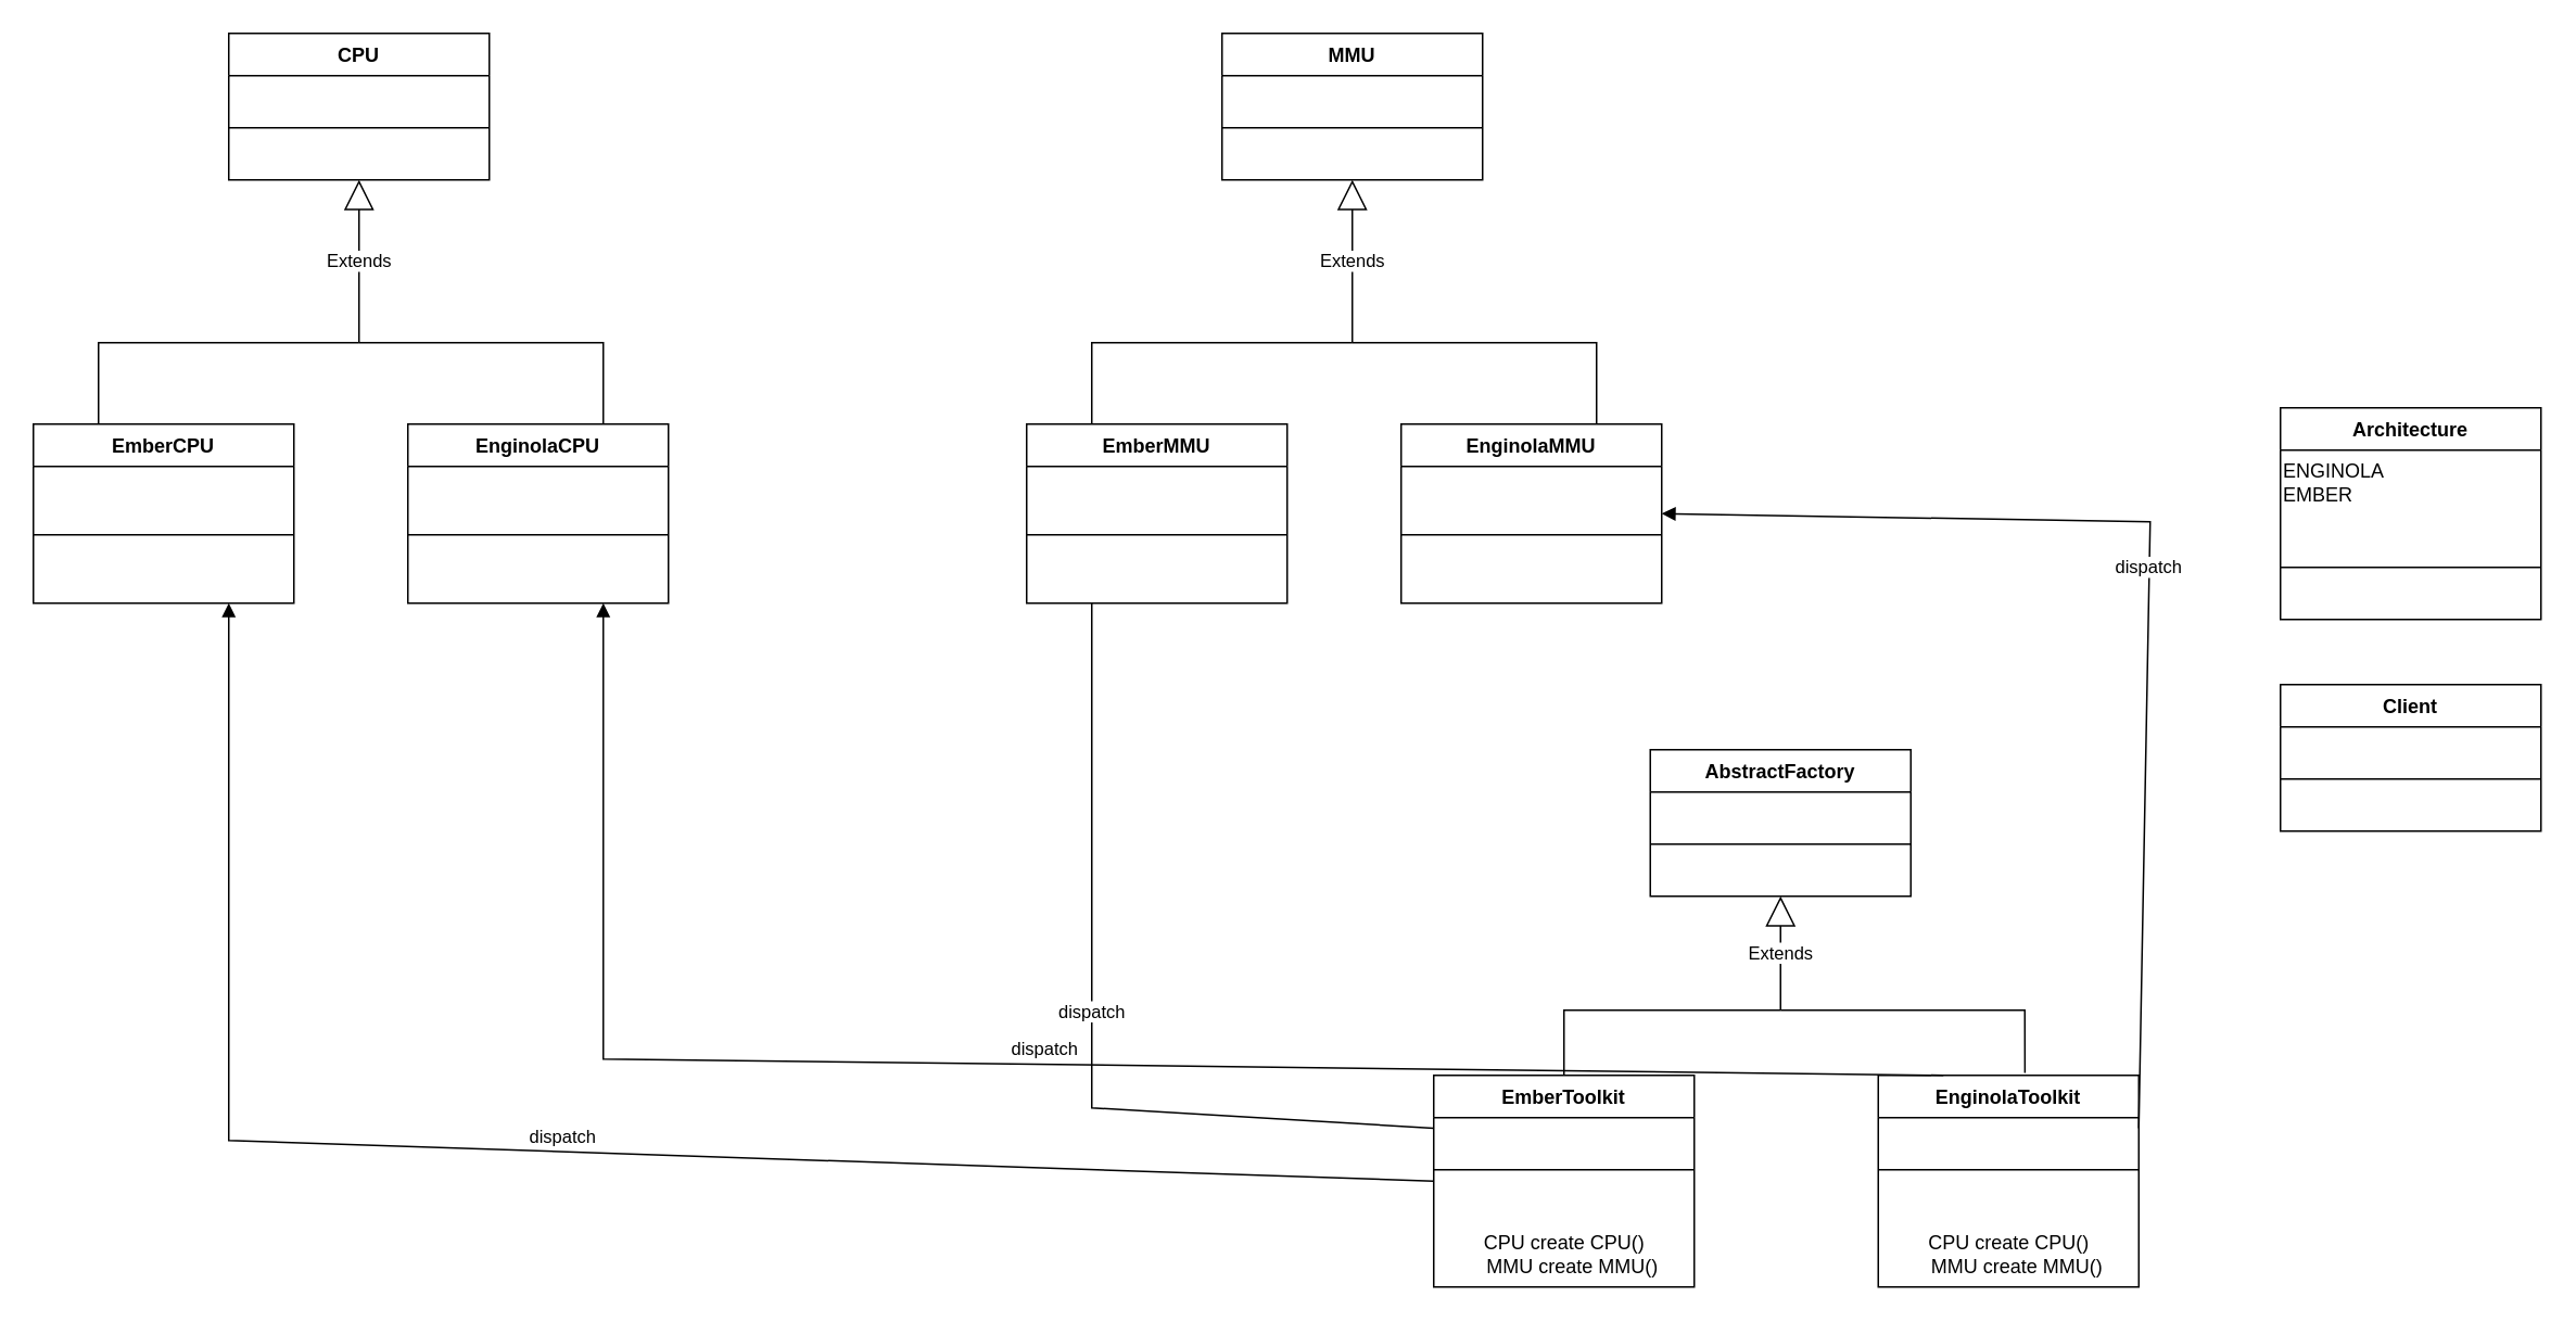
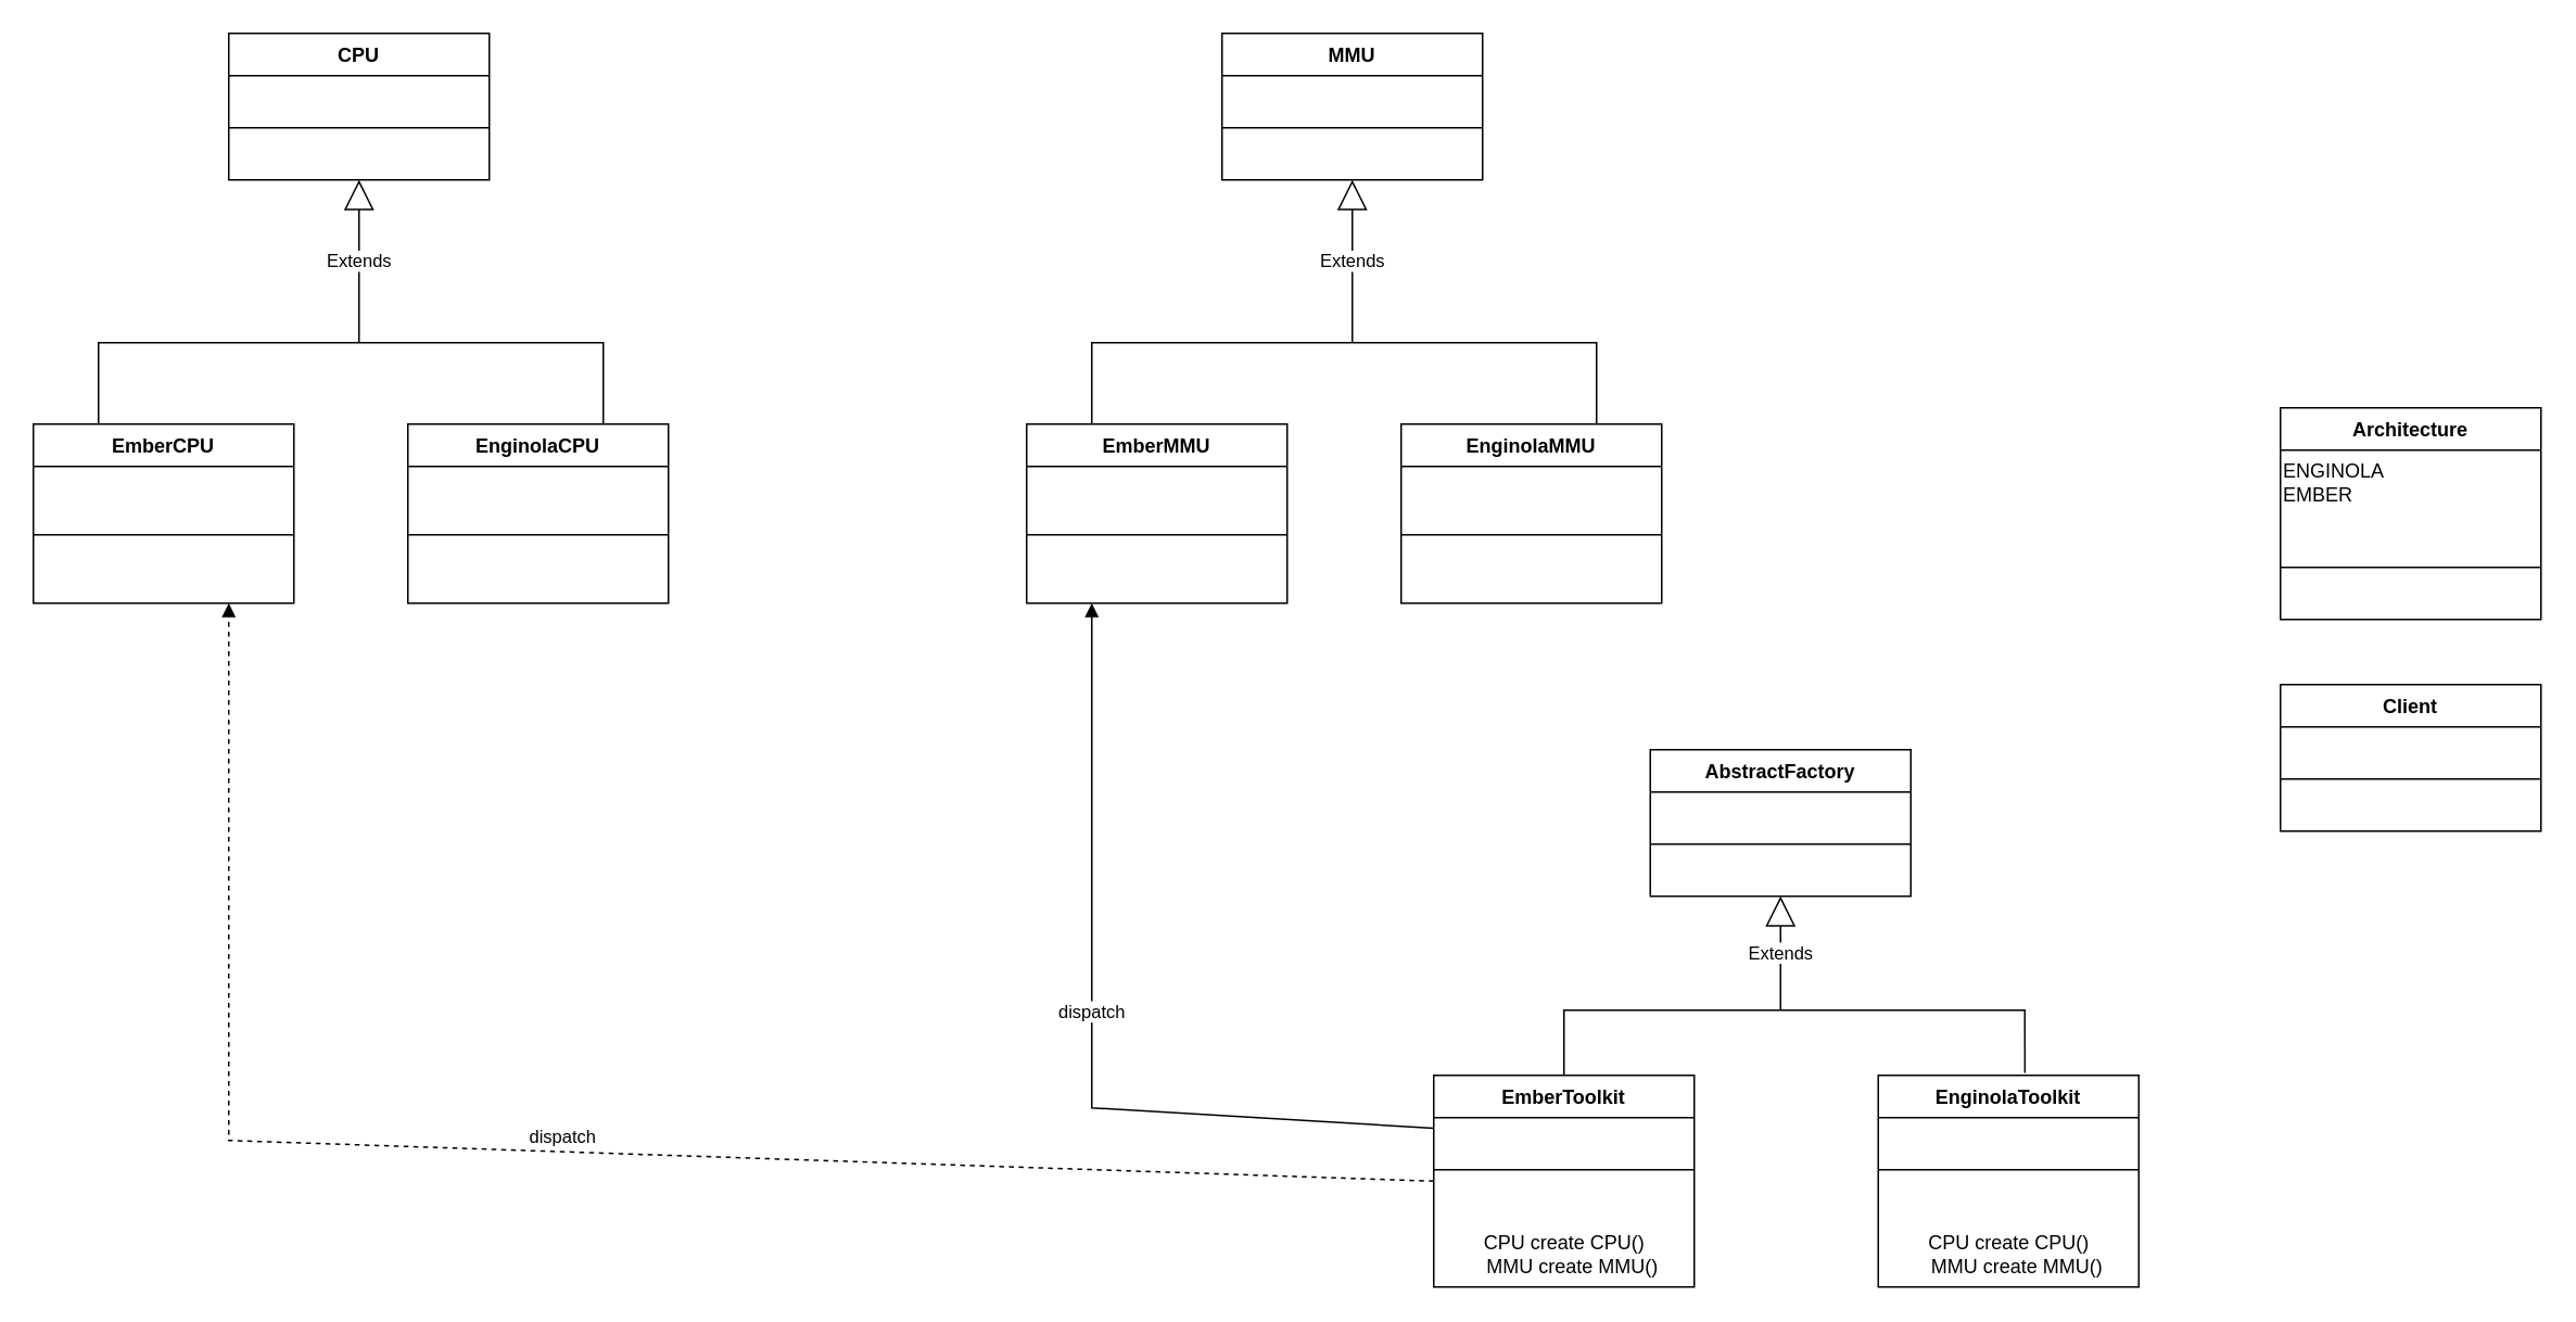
  <mxCell id="0" />
  <mxCell id="1" parent="0" />
  <mxCell id="2" value="CPU" style="swimlane;fontStyle=1;align=center;verticalAlign=top;childLayout=stackLayout;horizontal=1;startSize=26;horizontalStack=0;resizeParent=1;resizeParentMax=0;resizeLast=0;collapsible=1;marginBottom=0;whiteSpace=wrap;html=1;" parent="1" vertex="1"><mxGeometry x="140" y="20" width="160" height="90" as="geometry" /></mxCell>
  <mxCell id="3" value="" style="line;strokeWidth=1;fillColor=none;align=left;verticalAlign=middle;spacingTop=-1;spacingLeft=3;spacingRight=3;rotatable=0;labelPosition=right;points=[];portConstraint=eastwest;strokeColor=inherit;" parent="2" vertex="1"><mxGeometry y="26" width="160" height="64" as="geometry" /></mxCell>
  <mxCell id="4" value="Extends" style="endArrow=block;endSize=16;endFill=0;html=1;rounded=0;entryX=0.5;entryY=1;entryDx=0;entryDy=0;" parent="1" target="2" edge="1"><mxGeometry width="160" relative="1" as="geometry"><mxPoint x="220" y="210" as="sourcePoint" /><mxPoint x="240" y="190" as="targetPoint" /></mxGeometry></mxCell>
  <mxCell id="5" value="EmberCPU" style="swimlane;fontStyle=1;align=center;verticalAlign=top;childLayout=stackLayout;horizontal=1;startSize=26;horizontalStack=0;resizeParent=1;resizeParentMax=0;resizeLast=0;collapsible=1;marginBottom=0;whiteSpace=wrap;html=1;" parent="1" vertex="1"><mxGeometry x="20" y="260" width="160" height="110" as="geometry" /></mxCell>
  <mxCell id="6" value="" style="line;strokeWidth=1;fillColor=none;align=left;verticalAlign=middle;spacingTop=-1;spacingLeft=3;spacingRight=3;rotatable=0;labelPosition=right;points=[];portConstraint=eastwest;strokeColor=inherit;" parent="5" vertex="1"><mxGeometry y="26" width="160" height="84" as="geometry" /></mxCell>
  <mxCell id="7" value="EnginolaCPU" style="swimlane;fontStyle=1;align=center;verticalAlign=top;childLayout=stackLayout;horizontal=1;startSize=26;horizontalStack=0;resizeParent=1;resizeParentMax=0;resizeLast=0;collapsible=1;marginBottom=0;whiteSpace=wrap;html=1;" parent="1" vertex="1"><mxGeometry x="250" y="260" width="160" height="110" as="geometry" /></mxCell>
  <mxCell id="8" value="" style="line;strokeWidth=1;fillColor=none;align=left;verticalAlign=middle;spacingTop=-1;spacingLeft=3;spacingRight=3;rotatable=0;labelPosition=right;points=[];portConstraint=eastwest;strokeColor=inherit;" parent="7" vertex="1"><mxGeometry y="26" width="160" height="84" as="geometry" /></mxCell>
  <mxCell id="9" value="" style="endArrow=none;html=1;rounded=0;exitX=0.75;exitY=0;exitDx=0;exitDy=0;" parent="1" source="7" edge="1"><mxGeometry width="50" height="50" relative="1" as="geometry"><mxPoint y="350" as="sourcePoint" x="410" /><mxPoint x="220" y="210" as="targetPoint" /><Array as="points"><mxPoint x="370" y="210" /><mxPoint x="330" y="210" /></Array></mxGeometry></mxCell>
  <mxCell id="10" value="" style="endArrow=none;html=1;rounded=0;exitX=0.25;exitY=0;exitDx=0;exitDy=0;" parent="1" source="5" edge="1"><mxGeometry width="50" height="50" relative="1" as="geometry"><mxPoint y="350" as="sourcePoint" x="410" /><mxPoint x="220" y="210" as="targetPoint" /><Array as="points"><mxPoint x="60" y="210" /></Array></mxGeometry></mxCell>
  <mxCell id="11" value="MMU" style="swimlane;fontStyle=1;align=center;verticalAlign=top;childLayout=stackLayout;horizontal=1;startSize=26;horizontalStack=0;resizeParent=1;resizeParentMax=0;resizeLast=0;collapsible=1;marginBottom=0;whiteSpace=wrap;html=1;" parent="1" vertex="1"><mxGeometry x="750" y="20" width="160" height="90" as="geometry" /></mxCell>
  <mxCell id="12" value="" style="line;strokeWidth=1;fillColor=none;align=left;verticalAlign=middle;spacingTop=-1;spacingLeft=3;spacingRight=3;rotatable=0;labelPosition=right;points=[];portConstraint=eastwest;strokeColor=inherit;" parent="11" vertex="1"><mxGeometry y="26" width="160" height="64" as="geometry" /></mxCell>
  <mxCell id="13" value="Extends" style="endArrow=block;endSize=16;endFill=0;html=1;rounded=0;entryX=0.5;entryY=1;entryDx=0;entryDy=0;" parent="1" target="11" edge="1"><mxGeometry width="160" relative="1" as="geometry"><mxPoint x="830" y="210" as="sourcePoint" /><mxPoint x="850" y="190" as="targetPoint" /></mxGeometry></mxCell>
  <mxCell id="14" value="EmberMMU" style="swimlane;fontStyle=1;align=center;verticalAlign=top;childLayout=stackLayout;horizontal=1;startSize=26;horizontalStack=0;resizeParent=1;resizeParentMax=0;resizeLast=0;collapsible=1;marginBottom=0;whiteSpace=wrap;html=1;" parent="1" vertex="1"><mxGeometry x="630" y="260" width="160" height="110" as="geometry" /></mxCell>
  <mxCell id="15" value="" style="line;strokeWidth=1;fillColor=none;align=left;verticalAlign=middle;spacingTop=-1;spacingLeft=3;spacingRight=3;rotatable=0;labelPosition=right;points=[];portConstraint=eastwest;strokeColor=inherit;" parent="14" vertex="1"><mxGeometry y="26" width="160" height="84" as="geometry" /></mxCell>
  <mxCell id="16" value="EnginolaMMU" style="swimlane;fontStyle=1;align=center;verticalAlign=top;childLayout=stackLayout;horizontal=1;startSize=26;horizontalStack=0;resizeParent=1;resizeParentMax=0;resizeLast=0;collapsible=1;marginBottom=0;whiteSpace=wrap;html=1;" parent="1" vertex="1"><mxGeometry x="860" y="260" width="160" height="110" as="geometry" /></mxCell>
  <mxCell id="17" value="" style="line;strokeWidth=1;fillColor=none;align=left;verticalAlign=middle;spacingTop=-1;spacingLeft=3;spacingRight=3;rotatable=0;labelPosition=right;points=[];portConstraint=eastwest;strokeColor=inherit;" parent="16" vertex="1"><mxGeometry y="26" width="160" height="84" as="geometry" /></mxCell>
  <mxCell id="18" value="" style="endArrow=none;html=1;rounded=0;exitX=0.75;exitY=0;exitDx=0;exitDy=0;" parent="1" source="16" edge="1"><mxGeometry width="50" height="50" relative="1" as="geometry"><mxPoint x="1020" y="350" as="sourcePoint" /><mxPoint x="830" y="210" as="targetPoint" /><Array as="points"><mxPoint x="980" y="210" /><mxPoint x="940" y="210" /></Array></mxGeometry></mxCell>
  <mxCell id="19" value="" style="endArrow=none;html=1;rounded=0;exitX=0.25;exitY=0;exitDx=0;exitDy=0;" parent="1" source="14" edge="1"><mxGeometry width="50" height="50" relative="1" as="geometry"><mxPoint x="1020" y="350" as="sourcePoint" /><mxPoint x="830" y="210" as="targetPoint" /><Array as="points"><mxPoint x="670" y="210" /></Array></mxGeometry></mxCell>
  <mxCell id="20" value="AbstractFactory" style="swimlane;fontStyle=1;align=center;verticalAlign=top;childLayout=stackLayout;horizontal=1;startSize=26;horizontalStack=0;resizeParent=1;resizeParentMax=0;resizeLast=0;collapsible=1;marginBottom=0;whiteSpace=wrap;html=1;" parent="1" vertex="1"><mxGeometry x="1013" y="460" width="160" height="90" as="geometry" /></mxCell>
  <mxCell id="21" value="" style="line;strokeWidth=1;fillColor=none;align=left;verticalAlign=middle;spacingTop=-1;spacingLeft=3;spacingRight=3;rotatable=0;labelPosition=right;points=[];portConstraint=eastwest;strokeColor=inherit;" parent="20" vertex="1"><mxGeometry y="26" width="160" height="64" as="geometry" /></mxCell>
  <mxCell id="22" value="EnginolaToolkit" style="swimlane;fontStyle=1;align=center;verticalAlign=top;childLayout=stackLayout;horizontal=1;startSize=26;horizontalStack=0;resizeParent=1;resizeParentMax=0;resizeLast=0;collapsible=1;marginBottom=0;whiteSpace=wrap;html=1;" parent="1" vertex="1"><mxGeometry x="1153" y="660" width="160" height="130" as="geometry" /></mxCell>
  <mxCell id="23" value="" style="line;strokeWidth=1;fillColor=none;align=left;verticalAlign=middle;spacingTop=-1;spacingLeft=3;spacingRight=3;rotatable=0;labelPosition=right;points=[];portConstraint=eastwest;strokeColor=inherit;" parent="22" vertex="1"><mxGeometry y="26" width="160" height="64" as="geometry" /></mxCell>
  <mxCell id="24" value="CPU create CPU()&lt;div&gt;&amp;nbsp; &amp;nbsp;MMU create MMU()&lt;/div&gt;" style="text;html=1;align=center;verticalAlign=middle;resizable=0;points=[];autosize=1;strokeColor=none;fillColor=none;" vertex="1" parent="22"><mxGeometry y="90" width="160" height="40" as="geometry" /></mxCell>
  <mxCell id="25" value="EmberToolkit" style="swimlane;fontStyle=1;align=center;verticalAlign=top;childLayout=stackLayout;horizontal=1;startSize=26;horizontalStack=0;resizeParent=1;resizeParentMax=0;resizeLast=0;collapsible=1;marginBottom=0;whiteSpace=wrap;html=1;" parent="1" vertex="1"><mxGeometry x="880" y="660" width="160" height="130" as="geometry" /></mxCell>
  <mxCell id="26" value="" style="line;strokeWidth=1;fillColor=none;align=left;verticalAlign=middle;spacingTop=-1;spacingLeft=3;spacingRight=3;rotatable=0;labelPosition=right;points=[];portConstraint=eastwest;strokeColor=inherit;" parent="25" vertex="1"><mxGeometry y="26" width="160" height="64" as="geometry" /></mxCell>
  <mxCell id="27" value="CPU create CPU()&lt;div&gt;&amp;nbsp; &amp;nbsp;MMU create MMU()&lt;/div&gt;" style="text;html=1;align=center;verticalAlign=middle;resizable=0;points=[];autosize=1;strokeColor=none;fillColor=none;" vertex="1" parent="25"><mxGeometry y="90" width="160" height="40" as="geometry" /></mxCell>
  <mxCell id="28" value="Extends" style="endArrow=block;endSize=16;endFill=0;html=1;rounded=0;entryX=0.5;entryY=1;entryDx=0;entryDy=0;" parent="1" target="20" edge="1"><mxGeometry width="160" relative="1" as="geometry"><mxPoint x="1093" y="620" as="sourcePoint" /><mxPoint x="1233" y="620" as="targetPoint" /></mxGeometry></mxCell>
  <mxCell id="29" value="" style="endArrow=none;html=1;rounded=0;exitX=0.5;exitY=0;exitDx=0;exitDy=0;" parent="1" source="25" edge="1"><mxGeometry width="50" height="50" relative="1" as="geometry"><mxPoint x="1123" y="650" as="sourcePoint" /><mxPoint x="1093" y="620" as="targetPoint" /><Array as="points"><mxPoint x="960" y="620" /><mxPoint x="983" y="620" /></Array></mxGeometry></mxCell>
  <mxCell id="30" value="" style="endArrow=none;html=1;rounded=0;entryX=0.563;entryY=-0.011;entryDx=0;entryDy=0;entryPerimeter=0;" parent="1" target="22" edge="1"><mxGeometry width="50" height="50" relative="1" as="geometry"><mxPoint x="1093" y="620" as="sourcePoint" /><mxPoint x="1173" y="600" as="targetPoint" /><Array as="points"><mxPoint x="1243" y="620" /></Array></mxGeometry></mxCell>
  <mxCell id="31" value="Client" style="swimlane;fontStyle=1;align=center;verticalAlign=top;childLayout=stackLayout;horizontal=1;startSize=26;horizontalStack=0;resizeParent=1;resizeParentMax=0;resizeLast=0;collapsible=1;marginBottom=0;whiteSpace=wrap;html=1;" parent="1" vertex="1"><mxGeometry x="1400" y="420" width="160" height="90" as="geometry" /></mxCell>
  <mxCell id="32" value="" style="line;strokeWidth=1;fillColor=none;align=left;verticalAlign=middle;spacingTop=-1;spacingLeft=3;spacingRight=3;rotatable=0;labelPosition=right;points=[];portConstraint=eastwest;strokeColor=inherit;" parent="31" vertex="1"><mxGeometry y="26" width="160" height="64" as="geometry" /></mxCell>
  <mxCell id="33" value="Architecture" style="swimlane;fontStyle=1;align=center;verticalAlign=top;childLayout=stackLayout;horizontal=1;startSize=26;horizontalStack=0;resizeParent=1;resizeParentMax=0;resizeLast=0;collapsible=1;marginBottom=0;whiteSpace=wrap;html=1;" parent="1" vertex="1"><mxGeometry x="1400" y="250" width="160" height="130" as="geometry" /></mxCell>
  <mxCell id="34" value="ENGINOLA&lt;div&gt;EMBER&lt;/div&gt;" style="text;html=1;align=left;verticalAlign=middle;resizable=0;points=[];autosize=1;strokeColor=none;fillColor=none;" vertex="1" parent="33"><mxGeometry y="26" width="160" height="40" as="geometry" /></mxCell>
  <mxCell id="35" value="" style="line;strokeWidth=1;fillColor=none;align=left;verticalAlign=middle;spacingTop=-1;spacingLeft=3;spacingRight=3;rotatable=0;labelPosition=right;points=[];portConstraint=eastwest;strokeColor=inherit;" parent="33" vertex="1"><mxGeometry y="66" width="160" height="64" as="geometry" /></mxCell>
- <mxCell id="36" value="dispatch" style="html=1;verticalAlign=bottom;endArrow=none;curved=0;rounded=0;exitX=0;exitY=0.25;exitDx=0;exitDy=0;entryX=0.25;entryY=1;entryDx=0;entryDy=0;" edge="1" parent="1" source="25" target="14"><mxGeometry width="80" relative="1" as="geometry"><mxPoint x="640" y="540" as="sourcePoint" /><mxPoint x="510" y="530" as="targetPoint" /><Array as="points"><mxPoint x="670" y="680" /></Array></mxGeometry></mxCell>
- <mxCell id="37" value="dispatch" style="html=1;verticalAlign=bottom;endArrow=block;curved=0;rounded=0;exitX=0;exitY=0.5;exitDx=0;exitDy=0;entryX=0.75;entryY=1;entryDx=0;entryDy=0;" edge="1" parent="1" source="25" target="5"><mxGeometry width="80" relative="1" as="geometry"><mxPoint x="890" y="693" as="sourcePoint" /><mxPoint x="680" y="380" as="targetPoint" /><Array as="points"><mxPoint x="140" y="700" /></Array></mxGeometry></mxCell>
- <mxCell id="38" value="dispatch" style="html=1;verticalAlign=bottom;endArrow=block;curved=0;rounded=0;exitX=1;exitY=0.25;exitDx=0;exitDy=0;entryX=1;entryY=0.5;entryDx=0;entryDy=0;" edge="1" parent="1" source="22" target="16"><mxGeometry width="80" relative="1" as="geometry"><mxPoint x="900" y="703" as="sourcePoint" /><mxPoint x="690" y="390" as="targetPoint" /><Array as="points"><mxPoint x="1320" y="320" /></Array></mxGeometry></mxCell>
- <mxCell id="39" value="dispatch" style="html=1;verticalAlign=bottom;endArrow=block;curved=0;rounded=0;exitX=0.25;exitY=0;exitDx=0;exitDy=0;entryX=0.75;entryY=1;entryDx=0;entryDy=0;" edge="1" parent="1" source="22" target="7"><mxGeometry width="80" relative="1" as="geometry"><mxPoint x="910" y="713" as="sourcePoint" /><mxPoint x="700" y="400" as="targetPoint" /><Array as="points"><mxPoint x="370" y="650" /></Array></mxGeometry></mxCell>
+ <mxCell id="36" value="dispatch" style="html=1;verticalAlign=bottom;endArrow=block;curved=0;rounded=0;exitX=0;exitY=0.25;exitDx=0;exitDy=0;entryX=0.25;entryY=1;entryDx=0;entryDy=0;" edge="1" parent="1" source="25" target="14"><mxGeometry width="80" relative="1" as="geometry"><mxPoint x="640" y="540" as="sourcePoint" /><mxPoint x="510" y="530" as="targetPoint" /><Array as="points"><mxPoint x="670" y="680" /></Array></mxGeometry></mxCell>
+ <mxCell id="37" value="dispatch" style="html=1;verticalAlign=bottom;endArrow=block;curved=0;rounded=0;exitX=0;exitY=0.5;exitDx=0;exitDy=0;entryX=0.75;entryY=1;entryDx=0;entryDy=0;dashed=1;" edge="1" parent="1" source="25" target="5"><mxGeometry width="80" relative="1" as="geometry"><mxPoint x="890" y="693" as="sourcePoint" /><mxPoint x="680" y="380" as="targetPoint" /><Array as="points"><mxPoint x="140" y="700" /></Array></mxGeometry></mxCell>
